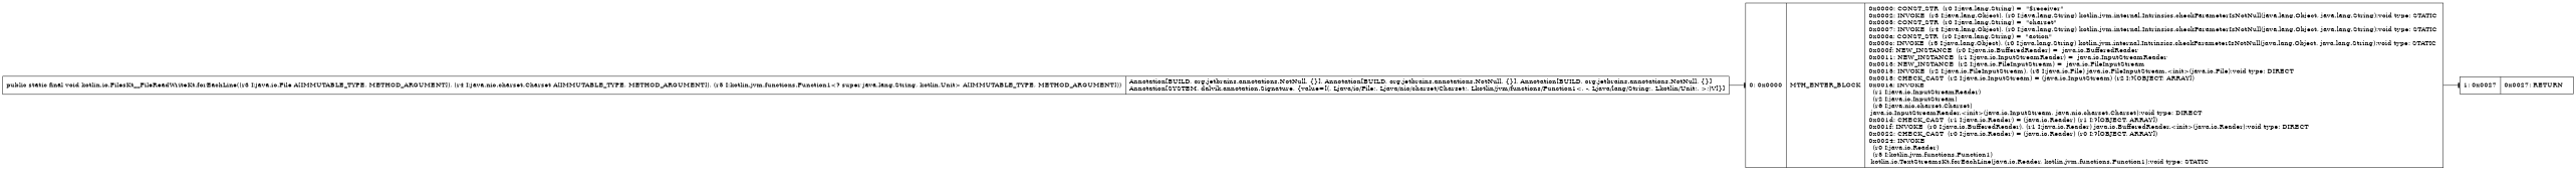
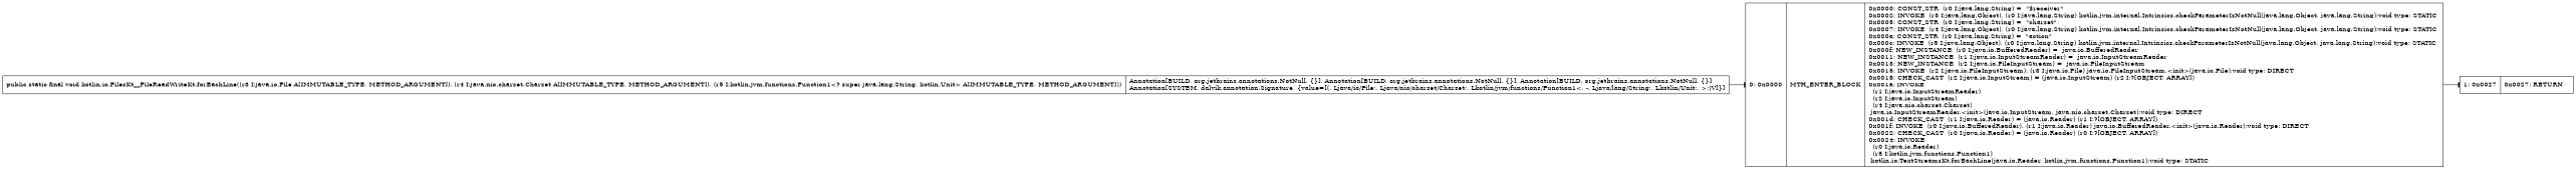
  digraph {
    rankdir=LR
    fontname="DejaVu Serif"
    node [shape=record fontname="DejaVu Serif"]
    edge [arrowhead=tee fontname="DejaVu Serif"]
-   n1 [label="{0\:\ 0x0000|MTH_ENTER_BLOCK\l|0x0000: CONST_STR  (r0 I:java.lang.String) =  \"$receiver\" \l0x0002: INVOKE  (r3 I:java.lang.Object), (r0 I:java.lang.String) kotlin.jvm.internal.Intrinsics.checkParameterIsNotNull(java.lang.Object, java.lang.String):void type: STATIC \l0x0005: CONST_STR  (r0 I:java.lang.String) =  \"charset\" \l0x0007: INVOKE  (r4 I:java.lang.Object), (r0 I:java.lang.String) kotlin.jvm.internal.Intrinsics.checkParameterIsNotNull(java.lang.Object, java.lang.String):void type: STATIC \l0x000a: CONST_STR  (r0 I:java.lang.String) =  \"action\" \l0x000c: INVOKE  (r5 I:java.lang.Object), (r0 I:java.lang.String) kotlin.jvm.internal.Intrinsics.checkParameterIsNotNull(java.lang.Object, java.lang.String):void type: STATIC \l0x000f: NEW_INSTANCE  (r0 I:java.io.BufferedReader) =  java.io.BufferedReader \l0x0011: NEW_INSTANCE  (r1 I:java.io.InputStreamReader) =  java.io.InputStreamReader \l0x0013: NEW_INSTANCE  (r2 I:java.io.FileInputStream) =  java.io.FileInputStream \l0x0015: INVOKE  (r2 I:java.io.FileInputStream), (r3 I:java.io.File) java.io.FileInputStream.\<init\>(java.io.File):void type: DIRECT \l0x0018: CHECK_CAST  (r2 I:java.io.InputStream) = (java.io.InputStream) (r2 I:?[OBJECT, ARRAY]) \l0x001a: INVOKE  \l  (r1 I:java.io.InputStreamReader)\l  (r2 I:java.io.InputStream)\l  (r6 I:java.nio.charset.Charset)\l java.io.InputStreamReader.\<init\>(java.io.InputStream, java.nio.charset.Charset):void type: DIRECT \l0x001d: CHECK_CAST  (r1 I:java.io.Reader) = (java.io.Reader) (r1 I:?[OBJECT, ARRAY]) \l0x001f: INVOKE  (r0 I:java.io.BufferedReader), (r1 I:java.io.Reader) java.io.BufferedReader.\<init\>(java.io.Reader):void type: DIRECT \l0x0022: CHECK_CAST  (r0 I:java.io.Reader) = (java.io.Reader) (r0 I:?[OBJECT, ARRAY]) \l0x0024: INVOKE  \l  (r0 I:java.io.Reader)\l  (r5 I:kotlin.jvm.functions.Function1)\l kotlin.io.TextStreamsKt.forEachLine(java.io.Reader, kotlin.jvm.functions.Function1):void type: STATIC \l}"]
+   n1 [label="{0\:\ 0x0000|MTH_ENTER_BLOCK\l|0x0000: CONST_STR  (r0 I:java.lang.String) =  \"$receiver\" \l0x0002: INVOKE  (r3 I:java.lang.Object), (r0 I:java.lang.String) kotlin.jvm.internal.Intrinsics.checkParameterIsNotNull(java.lang.Object, java.lang.String):void type: STATIC \l0x0005: CONST_STR  (r0 I:java.lang.String) =  \"charset\" \l0x0007: INVOKE  (r4 I:java.lang.Object), (r0 I:java.lang.String) kotlin.jvm.internal.Intrinsics.checkParameterIsNotNull(java.lang.Object, java.lang.String):void type: STATIC \l0x000a: CONST_STR  (r0 I:java.lang.String) =  \"action\" \l0x000c: INVOKE  (r5 I:java.lang.Object), (r0 I:java.lang.String) kotlin.jvm.internal.Intrinsics.checkParameterIsNotNull(java.lang.Object, java.lang.String):void type: STATIC \l0x000f: NEW_INSTANCE  (r0 I:java.io.BufferedReader) =  java.io.BufferedReader \l0x0011: NEW_INSTANCE  (r1 I:java.io.InputStreamReader) =  java.io.InputStreamReader \l0x0013: NEW_INSTANCE  (r2 I:java.io.FileInputStream) =  java.io.FileInputStream \l0x0015: INVOKE  (r2 I:java.io.FileInputStream), (r3 I:java.io.File) java.io.FileInputStream.\<init\>(java.io.File):void type: DIRECT \l0x0018: CHECK_CAST  (r2 I:java.io.InputStream) = (java.io.InputStream) (r2 I:?[OBJECT, ARRAY]) \l0x001a: INVOKE  \l  (r1 I:java.io.InputStreamReader)\l  (r2 I:java.io.InputStream)\l  (r4 I:java.nio.charset.Charset)\l java.io.InputStreamReader.\<init\>(java.io.InputStream, java.nio.charset.Charset):void type: DIRECT \l0x001d: CHECK_CAST  (r1 I:java.io.Reader) = (java.io.Reader) (r1 I:?[OBJECT, ARRAY]) \l0x001f: INVOKE  (r0 I:java.io.BufferedReader), (r1 I:java.io.Reader) java.io.BufferedReader.\<init\>(java.io.Reader):void type: DIRECT \l0x0022: CHECK_CAST  (r0 I:java.io.Reader) = (java.io.Reader) (r0 I:?[OBJECT, ARRAY]) \l0x0024: INVOKE  \l  (r0 I:java.io.Reader)\l  (r5 I:kotlin.jvm.functions.Function1)\l kotlin.io.TextStreamsKt.forEachLine(java.io.Reader, kotlin.jvm.functions.Function1):void type: STATIC \l}"]
    n2 [label="{1\:\ 0x0027|0x0027: RETURN   \l}"]
    n3 [label="{public static final void kotlin.io.FilesKt__FileReadWriteKt.forEachLine((r3 I:java.io.File A[IMMUTABLE_TYPE, METHOD_ARGUMENT]), (r4 I:java.nio.charset.Charset A[IMMUTABLE_TYPE, METHOD_ARGUMENT]), (r5 I:kotlin.jvm.functions.Function1\<? super java.lang.String, kotlin.Unit\> A[IMMUTABLE_TYPE, METHOD_ARGUMENT]))  | Annotation[BUILD, org.jetbrains.annotations.NotNull, \{\}], Annotation[BUILD, org.jetbrains.annotations.NotNull, \{\}], Annotation[BUILD, org.jetbrains.annotations.NotNull, \{\}]\lAnnotation[SYSTEM, dalvik.annotation.Signature, \{value=[(, Ljava\/io\/File;, Ljava\/nio\/charset\/Charset;, Lkotlin\/jvm\/functions\/Function1\<, \-, Ljava\/lang\/String;, Lkotlin\/Unit;, \>;)V]\}]\l}"]
    n1 -> n2
    n3 -> n1
  }
